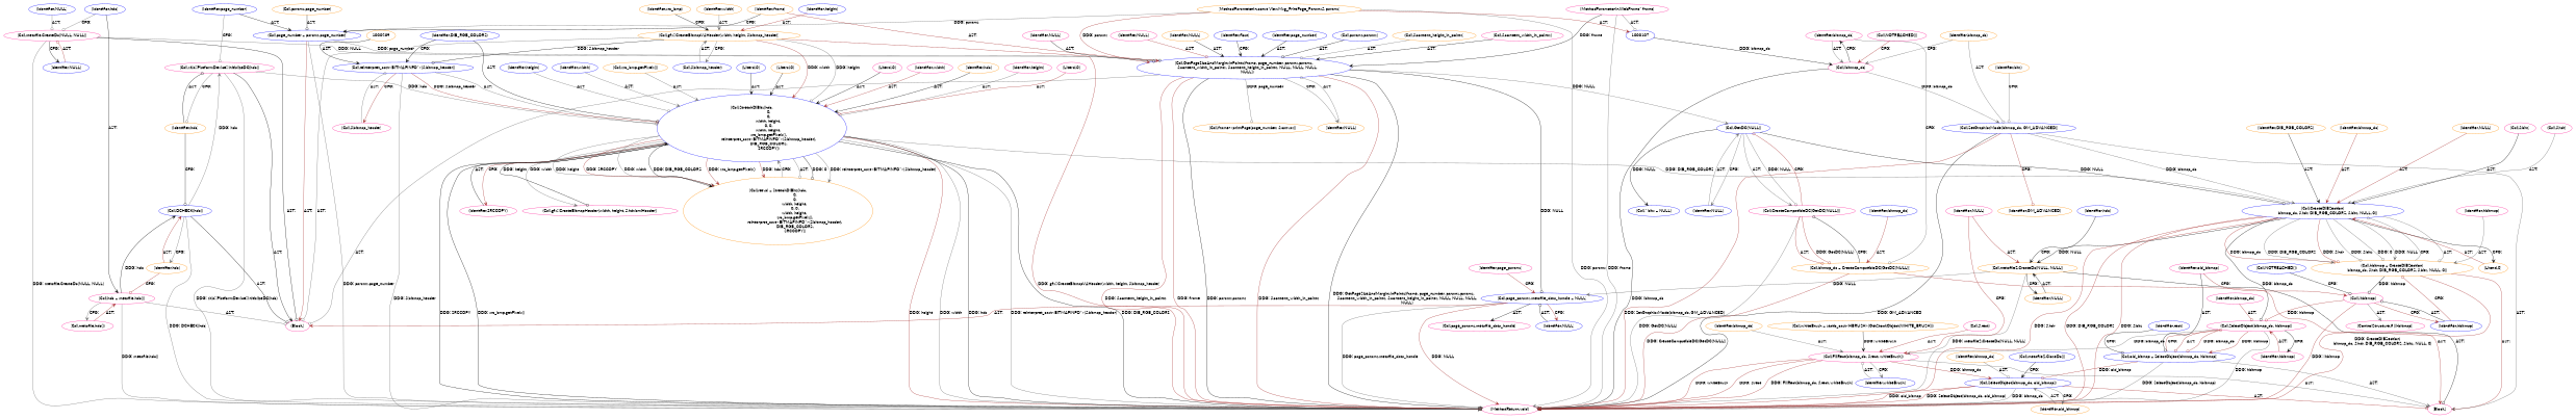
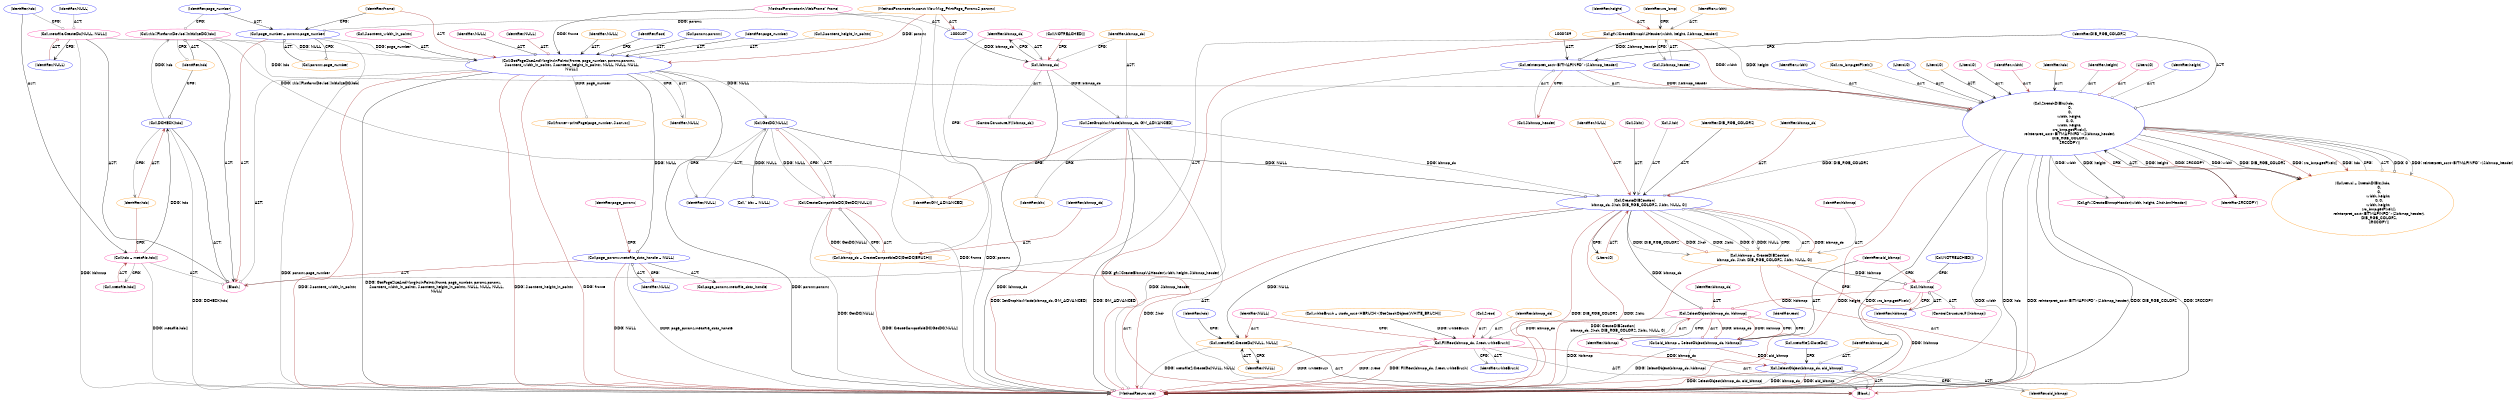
  digraph {
    fontname=Lato
    node [color=deeppink fontname=Lato]
    edge [arrowhead=vee color=gray40 fontname=Lato]
    n1 [color=blue label="(Call,CreateDIBSection(\n         bitmap_dc, &hdr, DIB_RGB_COLORS, &bits, NULL, 0))"]
    n2 [color=darkorange label="(Call,hbitmap = CreateDIBSection(\n         bitmap_dc, &hdr, DIB_RGB_COLORS, &bits, NULL, 0))"]
    n3 [label="(Call,SelectObject(bitmap_dc, hbitmap))"]
    n4 [color=darkorange label="(Call,metafile2.CreateDc(NULL, NULL))"]
    n5 [color=darkorange label="(Literal,0)"]
    n6 [label="(MethodReturn,void)"]
    n7 [label="(Block,)"]
    n8 [label="(Call,!hbitmap)"]
    n9 [color=blue label="(Call,old_bitmap = SelectObject(bitmap_dc, hbitmap))"]
    n10 [label="(Call,FillRect(bitmap_dc, &rect, whiteBrush))"]
    n11 [label="(Identifier,hbitmap)"]
    n12 [color=blue label="(Call,page_params.metafile_data_handle = NULL)"]
    n13 [color=darkorange label="(Identifier,NULL)"]
    n14 [color=blue label="(Call,SetGraphicsMode(bitmap_dc, GM_ADVANCED))"]
    n15 [color=darkorange label="(Identifier,GM_ADVANCED)"]
    n16 [label="(Call,!bitmap_dc)"]
+   n17 [label="(ControlStructure,if (!bitmap_dc))"]
    n18 [label="(Identifier,bitmap_dc)"]
-   n19 [color=darkorange label="(Call,bitmap_dc = CreateCompatibleDC(GetDC(NULL)))"]
+   n19 [color=darkorange label="(Call,bitmap_dc = CreateCompatibleDC(GetDC(BRUSH)))"]
    n20 [label="(Call,CreateCompatibleDC(GetDC(NULL)))"]
    n21 [color=blue label="(Call,GetDC(NULL))"]
    n22 [color=blue label="(Identifier,NULL)"]
    n23 [color=blue label="(Call,* bits = NULL)"]
    n24 [color=blue label="(Call,GetPageSizeAndMarginsInPoints(frame, page_number, params.params,\n      &content_width_in_points, &content_height_in_points, NULL, NULL, NULL,\n      NULL))"]
    n25 [color=darkorange label="(Call,frame->printPage(page_number, &canvas))"]
    n26 [color=darkorange label="(Identifier,NULL)"]
    n27 [label="(Block,)"]
    n28 [color=blue label="(Identifier,NULL)"]
    n29 [label="(Call,page_params.metafile_data_handle)"]
    n30 [label="(MethodParameterIn,WebFrame* frame)"]
    1000107 [color=blue]
    n32 [color=blue label="(Call,page_number = params.page_number)"]
    n33 [color=darkorange label="(Call,params.page_number)"]
    n34 [color=darkorange label="(MethodParameterIn,const ViewMsg_PrintPage_Params& params)"]
    n35 [label="(Call,metafile.CreateDc(NULL, NULL))"]
    n36 [color=blue label="(Identifier,NULL)"]
    n37 [color=blue label="(Call,StretchDIBits(hdc,\n                              0,\n                              0,\n                             width, height,\n                              0, 0,\n                             width, height,\n                              src_bmp.getPixels(),\n                              reinterpret_cast<BITMAPINFO*>(&bitmap_header),\n                              DIB_RGB_COLORS,\n                              SRCCOPY))"]
    n38 [label="(Call,gfx::CreateBitmapHeader(width, height, &hdr.bmiHeader))"]
    n39 [color=darkorange label="(Call,retval = StretchDIBits(hdc,\n                              0,\n                              0,\n                             width, height,\n                              0, 0,\n                             width, height,\n                              src_bmp.getPixels(),\n                              reinterpret_cast<BITMAPINFO*>(&bitmap_header),\n                              DIB_RGB_COLORS,\n                              SRCCOPY))"]
    n40 [label="(Identifier,SRCCOPY)"]
    n41 [label="(Call,skia::PlatformDevice::InitializeDC(hdc))"]
    n42 [color=darkorange label="(Identifier,hdc)"]
    n43 [color=blue label="(Call,DCHECK(hdc))"]
    n44 [color=darkorange label="(Identifier,hdc)"]
    n45 [label="(Call,hdc = metafile.hdc())"]
    n46 [label="(Call,metafile.hdc())"]
    n47 [color=darkorange label="(Call,gfx::CreateBitmapV4Header(width, height, &bitmap_header))"]
    n48 [color=blue label="(Call,reinterpret_cast<BITMAPINFO*>(&bitmap_header))"]
    n49 [color=blue label="(Call,&bitmap_header)"]
    n50 [label="(Call,&bitmap_header)"]
    n51 [color=blue label="(Identifier,hbitmap)"]
    n52 [label="(ControlStructure,if (!hbitmap))"]
    n53 [color=blue label="(Call,SelectObject(bitmap_dc, old_bitmap))"]
    n54 [color=blue label="(Identifier,whiteBrush)"]
    n55 [color=darkorange label="(Identifier,old_bitmap)"]
    n56 [color=darkorange label="(Identifier,frame)"]
    n57 [color=blue label="(Identifier,bitmap_dc)"]
    n58 [color=blue label="(Identifier,page_number)"]
    n59 [color=blue label="(Identifier,hdc)"]
    n60 [color=darkorange label="(Identifier,bitmap_dc)"]
    n61 [color=blue label="(Literal,0)"]
    n62 [color=blue label="(Call,params.params)"]
    n63 [color=blue label="(Identifier,rect)"]
    n64 [color=darkorange label="(Identifier,DIB_RGB_COLORS)"]
    n65 [color=blue label="(Call,NOTREACHED())"]
    n66 [color=darkorange label="(Literal,0)"]
    n67 [color=darkorange label="(Call,&content_height_in_points)"]
    n68 [label="(Call,&content_width_in_points)"]
    n69 [color=darkorange label="(Identifier,bitmap_dc)"]
    n70 [label="(Identifier,NULL)"]
    n71 [label="(Literal,0)"]
    n72 [label="(Identifier,width)"]
    n73 [color=blue label="(Identifier,DIB_RGB_COLORS)"]
    n74 [label="(Identifier,old_bitmap)"]
    n75 [color=darkorange label="(Identifier,hdc)"]
    n76 [color=blue label="(Identifier,hdc)"]
    n77 [label="(Identifier,height)"]
    n78 [color=darkorange label="(Call,whiteBrush = static_cast<HBRUSH>(GetStockObject(WHITE_BRUSH)))"]
    n79 [label="(Identifier,NULL)"]
    n80 [color=blue label="(Identifier,NULL)"]
    n81 [color=darkorange label="(Identifier,bitmap_dc)"]
    n82 [color=darkorange label="(Identifier,bitmap_dc)"]
    n83 [label="(Call,&rect)"]
    n84 [color=darkorange label="(Identifier,NULL)"]
    n85 [color=darkorange label="(Identifier,NULL)"]
    n86 [label="(Literal,0)"]
    n87 [color=blue label="(Identifier,page_number)"]
    n88 [label="(Identifier,NULL)"]
    n89 [color=blue label="(Identifier,float)"]
    n90 [label="(Call,NOTREACHED())"]
    n91 [color=darkorange label="(Identifier,src_bmp)"]
    n92 [label="(Call,&bits)"]
    n93 [color=darkorange label="(Identifier,bits)"]
    n94 [color=darkorange label="(Identifier,width)"]
    n95 [label="(Identifier,page_params)"]
    n96 [color=blue label="(Identifier,height)"]
    n97 [label="(Identifier,bitmap_dc)"]
    n98 [color=blue label="(Identifier,width)"]
    n99 [color=blue label="(Call,metafile2.CloseDc())"]
    n100 [color=blue label="(Identifier,height)"]
    n101 [color=darkorange label="(Call,src_bmp.getPixels())"]
    n102 [label="(Identifier,hbitmap)"]
    n103 [label="(Call,&hdr)"]
    1000239 [color=darkorange]
    n1 -> n2 [arrowhead=odot label="AST: "]
    n1 -> n2 [arrowhead=odot color=brown label="DDG: bitmap_dc"]
    n1 -> n2 [label="DDG: DIB_RGB_COLORS"]
    n1 -> n2 [arrowhead=odot color=brown label="DDG: &hdr"]
    n1 -> n2 [arrowhead=odot label="DDG: &bits"]
    n1 -> n2 [arrowhead=odot label="DDG: 0"]
    n1 -> n2 [label="DDG: NULL"]
    n1 -> n3 [arrowhead=odot color=black label="DDG: bitmap_dc"]
    n1 -> n4 [color=black label="DDG: NULL"]
    n1 -> n5 [color=black label="CFG: "]
    n1 -> n6 [color=brown label="DDG: &hdr"]
    n1 -> n6 [arrowhead=odot color=brown label="DDG: DIB_RGB_COLORS"]
    n1 -> n6 [arrowhead=odot color=brown label="DDG: &bits"]
    n2 -> n1 [arrowhead=odot label="CFG: "]
    n2 -> n6 [arrowhead=odot color=brown label="DDG: CreateDIBSection(\n         bitmap_dc, &hdr, DIB_RGB_COLORS, &bits, NULL, 0)"]
    n2 -> n7 [color=brown label="AST: "]
    n2 -> n8 [arrowhead=odot color=black label="DDG: hbitmap"]
    n3 -> n6 [label="DDG: hbitmap"]
    n3 -> n9 [arrowhead=odot color=brown label="AST: "]
    n3 -> n9 [arrowhead=odot color=brown label="DDG: bitmap_dc"]
    n3 -> n9 [color=brown label="DDG: hbitmap"]
    n3 -> n10 [label="DDG: bitmap_dc"]
    n3 -> n11 [color=black label="CFG: "]
    n4 -> n6 [arrowhead=odot label="DDG: metafile2.CreateDc(NULL, NULL)"]
    n4 -> n7 [arrowhead=odot color=black label="AST: "]
-   n4 -> n12 [label="DDG: NULL"]
    n4 -> n13 [color=black label="CFG: "]
    n5 -> n1 [color=brown label="AST: "]
    n8 -> n3 [arrowhead=odot color=brown label="DDG: hbitmap"]
    n8 -> n6 [arrowhead=odot color=brown label="DDG: !hbitmap"]
    n8 -> n51 [color=brown label="CFG: "]
-   n8 -> n52 [label="AST: "]
+   n8 -> n52 [arrowhead=odot label="AST: "]
    n9 -> n3 [arrowhead=odot color=brown label="CFG: "]
    n9 -> n6 [arrowhead=odot label="DDG: SelectObject(bitmap_dc, hbitmap)"]
    n9 -> n7 [label="AST: "]
    n9 -> n53 [arrowhead=odot color=brown label="DDG: old_bitmap"]
    n10 -> n6 [arrowhead=odot color=brown label="DDG: whiteBrush"]
    n10 -> n6 [color=brown label="DDG: &rect"]
    n10 -> n6 [color=brown label="DDG: FillRect(bitmap_dc, &rect, whiteBrush)"]
    n10 -> n7 [label="AST: "]
    n10 -> n53 [color=brown label="DDG: bitmap_dc"]
    n10 -> n54 [label="CFG: "]
    n11 -> n3 [color=brown label="AST: "]
    n12 -> n6 [label="DDG: page_params.metafile_data_handle"]
    n12 -> n6 [color=brown label="DDG: NULL"]
    n12 -> n27 [color=brown label="AST: "]
    n12 -> n28 [color=brown label="CFG: "]
    n12 -> n29 [color=black label="AST: "]
    n13 -> n4 [color=black label="AST: "]
    n14 -> n1 [label="DDG: bitmap_dc"]
    n14 -> n6 [arrowhead=odot color=black label="DDG: GM_ADVANCED"]
    n14 -> n6 [arrowhead=odot color=brown label="DDG: SetGraphicsMode(bitmap_dc, GM_ADVANCED)"]
    n14 -> n7 [label="AST: "]
    n14 -> n15 [arrowhead=odot color=brown label="CFG: "]
    n16 -> n6 [color=black label="DDG: !bitmap_dc"]
    n16 -> n14 [label="DDG: bitmap_dc"]
+   n16 -> n17 [arrowhead=odot label="AST: "]
    n16 -> n18 [color=black label="CFG: "]
    n18 -> n16 [label="AST: "]
    n18 -> n19 [arrowhead=odot label="CFG: "]
    n19 -> n6 [arrowhead=odot color=brown label="DDG: CreateCompatibleDC(GetDC(NULL))"]
    n19 -> n7 [color=brown label="AST: "]
    n19 -> n20 [arrowhead=odot color=black label="CFG: "]
    n20 -> n6 [label="DDG: GetDC(NULL)"]
    n20 -> n19 [arrowhead=odot color=brown label="AST: "]
    n20 -> n19 [arrowhead=odot color=brown label="DDG: GetDC(NULL)"]
    n20 -> n21 [arrowhead=odot color=brown label="CFG: "]
    n21 -> n1 [arrowhead=odot color=black label="DDG: NULL"]
    n21 -> n20 [label="AST: "]
    n21 -> n20 [arrowhead=odot label="DDG: NULL"]
    n21 -> n22 [label="CFG: "]
-   n21 -> n23 [color=black label="DDG: NULL"]
+   n21 -> n23 [arrowhead=odot color=black label="DDG: NULL"]
    n22 -> n21 [label="AST: "]
    n24 -> n6 [color=black label="DDG: GetPageSizeAndMarginsInPoints(frame, page_number, params.params,\n      &content_width_in_points, &content_height_in_points, NULL, NULL, NULL,\n      NULL)"]
    n24 -> n6 [color=brown label="DDG: &content_height_in_points"]
    n24 -> n6 [arrowhead=odot color=brown label="DDG: frame"]
    n24 -> n6 [color=black label="DDG: params.params"]
    n24 -> n6 [arrowhead=odot color=brown label="DDG: &content_width_in_points"]
    n24 -> n12 [arrowhead=odot color=black label="DDG: NULL"]
    n24 -> n21 [label="DDG: NULL"]
    n24 -> n25 [arrowhead=odot label="DDG: page_number"]
    n24 -> n26 [label="CFG: "]
    n24 -> n27 [arrowhead=odot label="AST: "]
    n26 -> n24 [arrowhead=odot label="AST: "]
    n28 -> n12 [arrowhead=odot color=black label="AST: "]
    n30 -> n6 [arrowhead=odot label="DDG: frame"]
    n30 -> n24 [color=black label="DDG: frame"]
    n30 -> 1000107 [arrowhead=odot label="AST: "]
    1000107 -> n16 [color=black label="DDG: bitmap_dc"]
    n32 -> n6 [label="DDG: params.page_number"]
    n32 -> n24 [arrowhead=odot label="DDG: page_number"]
    n32 -> n27 [color=brown label="AST: "]
+   n32 -> n33 [arrowhead=odot color=black label="CFG: "]
    n33 -> n32 [arrowhead=odot color=black label="AST: "]
    n34 -> n6 [label="DDG: params"]
    n34 -> n24 [color=brown label="DDG: params"]
    n34 -> 1000107 [color=brown label="AST: "]
    n34 -> n32 [arrowhead=odot label="DDG: params"]
-   n35 -> n6 [arrowhead=odot label="DDG: metafile.CreateDc(NULL, NULL)"]
+   n35 -> n6 [arrowhead=odot label="DDG: hbitmap"]
    n35 -> n24 [arrowhead=odot label="DDG: NULL"]
    n35 -> n27 [arrowhead=odot color=black label="AST: "]
    n35 -> n36 [color=black label="CFG: "]
    n36 -> n35 [arrowhead=odot color=brown label="AST: "]
    n37 -> n1 [arrowhead=odot label="DDG: DIB_RGB_COLORS"]
    n37 -> n6 [color=black label="DDG: src_bmp.getPixels()"]
    n37 -> n6 [arrowhead=odot color=brown label="DDG: height"]
    n37 -> n6 [label="DDG: width"]
    n37 -> n6 [arrowhead=odot color=black label="DDG: hdc"]
    n37 -> n6 [arrowhead=odot label="DDG: reinterpret_cast<BITMAPINFO*>(&bitmap_header)"]
    n37 -> n6 [color=black label="DDG: DIB_RGB_COLORS"]
    n37 -> n6 [arrowhead=odot color=black label="DDG: SRCCOPY"]
    n37 -> n38 [label="DDG: width"]
    n37 -> n38 [arrowhead=odot color=black label="DDG: height"]
    n37 -> n39 [arrowhead=odot label="AST: "]
    n37 -> n39 [arrowhead=odot color=black label="DDG: 0"]
    n37 -> n39 [label="DDG: reinterpret_cast<BITMAPINFO*>(&bitmap_header)"]
    n37 -> n39 [label="DDG: height"]
    n37 -> n39 [color=brown label="DDG: SRCCOPY"]
    n37 -> n39 [arrowhead=odot label="DDG: width"]
    n37 -> n39 [color=black label="DDG: DIB_RGB_COLORS"]
    n37 -> n39 [color=brown label="DDG: src_bmp.getPixels()"]
    n37 -> n39 [color=brown label="DDG: hdc"]
    n37 -> n40 [color=brown label="CFG: "]
    n39 -> n37 [label="CFG: "]
    n40 -> n37 [color=black label="AST: "]
-   n41 -> n6 [arrowhead=odot label="DDG: skia::PlatformDevice::InitializeDC(hdc)"]
+   n41 -> n15 [arrowhead=odot label="DDG: skia::PlatformDevice::InitializeDC(hdc)"]
    n41 -> n27 [color=black label="AST: "]
    n41 -> n37 [arrowhead=odot label="DDG: hdc"]
    n41 -> n42 [arrowhead=odot label="CFG: "]
    n42 -> n41 [arrowhead=odot color=black label="AST: "]
    n42 -> n43 [arrowhead=odot color=black label="CFG: "]
    n43 -> n6 [label="DDG: DCHECK(hdc)"]
    n43 -> n27 [arrowhead=odot color=black label="AST: "]
    n43 -> n41 [label="DDG: hdc"]
    n43 -> n44 [label="CFG: "]
    n44 -> n43 [color=brown label="AST: "]
    n44 -> n45 [arrowhead=odot color=brown label="CFG: "]
    n45 -> n6 [label="DDG: metafile.hdc()"]
    n45 -> n27 [arrowhead=odot label="AST: "]
    n45 -> n43 [color=black label="DDG: hdc"]
    n45 -> n46 [label="CFG: "]
    n46 -> n45 [color=brown label="AST: "]
    n47 -> n6 [arrowhead=odot color=brown label="DDG: gfx::CreateBitmapV4Header(width, height, &bitmap_header)"]
    n47 -> n27 [arrowhead=odot label="AST: "]
    n47 -> n37 [color=brown label="DDG: width"]
    n47 -> n37 [arrowhead=odot label="DDG: height"]
    n47 -> n48 [arrowhead=odot color=black label="DDG: &bitmap_header"]
    n47 -> n49 [label="CFG: "]
    n48 -> n6 [arrowhead=odot label="DDG: &bitmap_header"]
    n48 -> n37 [arrowhead=odot label="AST: "]
    n48 -> n37 [arrowhead=odot color=brown label="DDG: &bitmap_header"]
    n48 -> n50 [color=brown label="CFG: "]
    n49 -> n47 [label="AST: "]
    n50 -> n48 [arrowhead=odot label="AST: "]
    n51 -> n2 [arrowhead=odot color=brown label="CFG: "]
    n51 -> n8 [arrowhead=odot color=black label="AST: "]
    n53 -> n6 [arrowhead=odot label="DDG: bitmap_dc"]
    n53 -> n6 [color=brown label="DDG: old_bitmap"]
    n53 -> n6 [color=brown label="DDG: SelectObject(bitmap_dc, old_bitmap)"]
    n53 -> n7 [arrowhead=odot color=brown label="AST: "]
    n53 -> n55 [label="CFG: "]
    n54 -> n10 [arrowhead=odot label="AST: "]
    n55 -> n53 [label="AST: "]
    n56 -> n24 [color=brown label="AST: "]
    n56 -> n32 [color=black label="CFG: "]
    n57 -> n19 [color=brown label="AST: "]
    n58 -> n24 [color=black label="AST: "]
    n59 -> n35 [arrowhead=odot label="CFG: "]
    n59 -> n45 [color=black label="AST: "]
    n60 -> n53 [arrowhead=odot label="AST: "]
    n61 -> n37 [color=black label="AST: "]
    n62 -> n24 [arrowhead=odot color=black label="AST: "]
    n63 -> n9 [arrowhead=odot color=black label="CFG: "]
    n64 -> n1 [color=black label="AST: "]
    n65 -> n8 [arrowhead=odot color=black label="CFG: "]
    n66 -> n37 [color=black label="AST: "]
    n67 -> n24 [arrowhead=odot label="AST: "]
    n68 -> n24 [color=black label="AST: "]
    n69 -> n10 [label="AST: "]
    n70 -> n24 [arrowhead=odot color=black label="AST: "]
    n71 -> n37 [color=black label="AST: "]
    n72 -> n37 [color=brown label="AST: "]
    n73 -> n37 [arrowhead=odot color=black label="AST: "]
    n73 -> n48 [color=black label="CFG: "]
    n74 -> n8 [color=brown label="CFG: "]
    n74 -> n9 [arrowhead=odot color=black label="AST: "]
    n75 -> n37 [color=black label="AST: "]
    n76 -> n4 [color=black label="CFG: "]
    n77 -> n37 [arrowhead=odot label="AST: "]
    n78 -> n10 [color=black label="DDG: whiteBrush"]
    n79 -> n24 [arrowhead=odot color=brown label="AST: "]
    n80 -> n35 [arrowhead=odot label="AST: "]
    n81 -> n14 [arrowhead=odot label="AST: "]
    n81 -> n16 [label="CFG: "]
    n82 -> n1 [color=brown label="AST: "]
    n83 -> n10 [color=brown label="AST: "]
    n84 -> n24 [color=black label="AST: "]
    n85 -> n1 [color=brown label="AST: "]
    n86 -> n37 [arrowhead=odot color=brown label="AST: "]
    n87 -> n32 [color=black label="AST: "]
    n87 -> n41 [arrowhead=odot label="CFG: "]
    n88 -> n4 [color=brown label="AST: "]
    n88 -> n10 [color=brown label="CFG: "]
    n89 -> n24 [color=black label="CFG: "]
    n90 -> n16 [color=brown label="CFG: "]
    n91 -> n47 [color=black label="CFG: "]
    n92 -> n1 [color=black label="AST: "]
-   n93 -> n14 [arrowhead=odot label="CFG: "]
+   n14 -> n93 [arrowhead=odot label="CFG: "]
    n94 -> n47 [label="AST: "]
    n95 -> n12 [color=brown label="CFG: "]
    n96 -> n37 [arrowhead=odot label="AST: "]
    n97 -> n3 [arrowhead=odot color=brown label="AST: "]
    n98 -> n37 [label="AST: "]
    n99 -> n53 [color=black label="CFG: "]
    n100 -> n47 [color=brown label="AST: "]
    n101 -> n37 [label="AST: "]
    n102 -> n2 [label="AST: "]
    n103 -> n1 [label="AST: "]
    1000239 -> n48 [color=black label="AST: "]
  }
